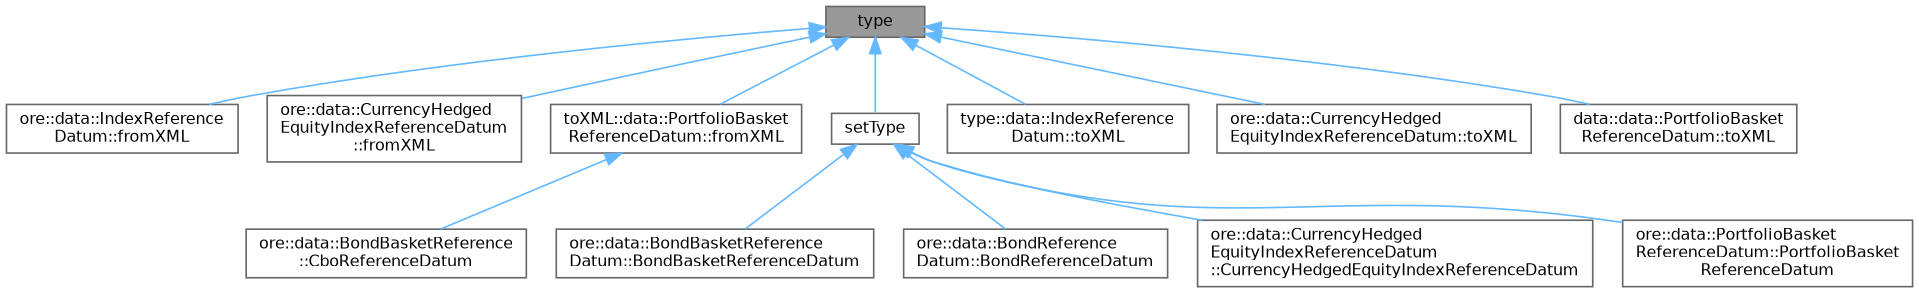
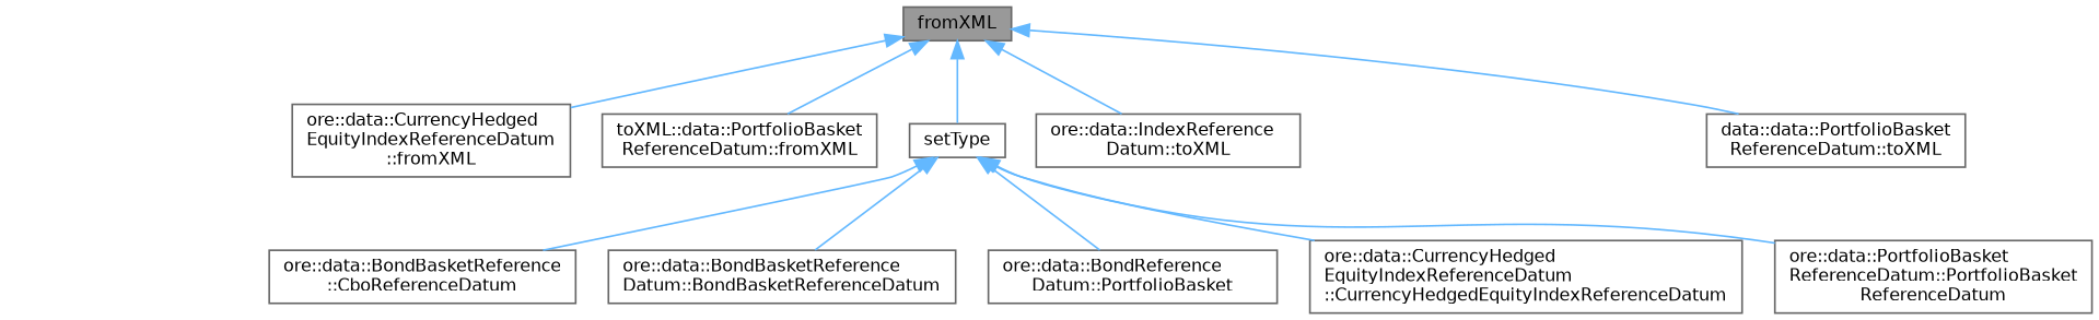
  digraph {
    rankdir=TB
    node [color=grey40 fillcolor=white fontname=Helvetica fontsize=10 shape=box style=filled]
    edge [color=steelblue1 dir=back fontname=Helvetica fontsize=10 labelfontname=Helvetica labelfontsize=10 style=solid]
-   n1 [color=gray40 fillcolor=grey60 fontcolor=black height=0.2 label=type width=0.4]
-   n2 [height=0.2 label="ore::data::IndexReference\lDatum::fromXML" width=0.4]
+   n1 [color=gray40 fillcolor=grey60 fontcolor=black height=0.2 label=fromXML width=0.4]
    n3 [height=0.2 label="ore::data::CurrencyHedged\lEquityIndexReferenceDatum\l::fromXML" width=0.4]
    n4 [height=0.2 label="toXML::data::PortfolioBasket\lReferenceDatum::fromXML" width=0.4]
    n5 [height=0.2 label=setType width=0.4]
-   n6 [height=0.2 label="type::data::IndexReference\lDatum::toXML" width=0.4]
-   n7 [height=0.2 label="ore::data::CurrencyHedged\lEquityIndexReferenceDatum::toXML" width=0.4]
+   n6 [height=0.2 label="ore::data::IndexReference\lDatum::toXML" width=0.4]
    n8 [height=0.2 label="data::data::PortfolioBasket\lReferenceDatum::toXML" width=0.4]
    n9 [height=0.2 label="ore::data::BondBasketReference\lDatum::BondBasketReferenceDatum" width=0.4]
-   n10 [height=0.2 label="ore::data::BondReference\lDatum::BondReferenceDatum" width=0.4]
+   n10 [height=0.2 label="ore::data::BondReference\lDatum::PortfolioBasket" width=0.4]
    n11 [height=0.2 label="ore::data::BondBasketReference\l::CboReferenceDatum" width=0.4]
    n12 [height=0.2 label="ore::data::CurrencyHedged\lEquityIndexReferenceDatum\l::CurrencyHedgedEquityIndexReferenceDatum" width=0.4]
    n13 [height=0.2 label="ore::data::PortfolioBasket\lReferenceDatum::PortfolioBasket\lReferenceDatum" width=0.4]
-   n1 -> n2
    n1 -> n3
    n1 -> n4
    n1 -> n5
    n1 -> n6
-   n1 -> n7
    n1 -> n8
    n5 -> n9
    n5 -> n10
-   n4 -> n11
+   n5 -> n11
    n5 -> n12
    n5 -> n13
  }
